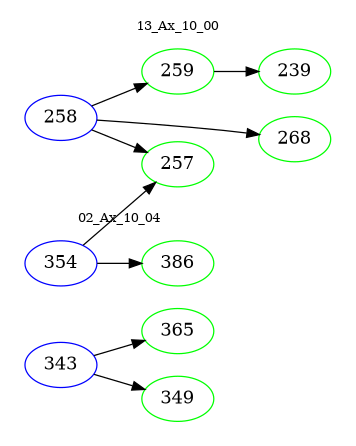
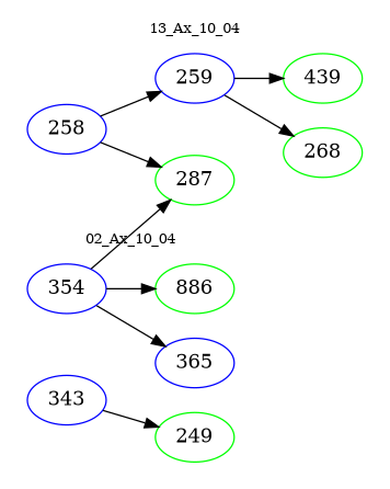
  digraph {
    rankdir=LR
    node [color=green]
    edge [color=black]
    n1 [color=blue label=258]
-   n2 [label=259]
+   n2 [color=blue label=259]
    n3 [label=268]
-   n4 [label=257]
-   n5 [label=239]
+   n4 [label=287]
+   n5 [label=439]
    n6 [color=blue label=354]
-   n7 [label=365]
-   n8 [label=386]
+   n7 [color=blue label=365]
+   n8 [label=886]
    n9 [color=blue label=343]
-   n10 [label=349]
+   n10 [label=249]
    subgraph cluster_1 {
      color=white
      fontsize=10
-     label="13_Ax_10_00"
+     label="13_Ax_10_04"
      n1
      n2
      n3
      n4
      n5
    }
    subgraph cluster_2 {
      color=white
      fontsize=10
      label="02_Ax_10_04"
      n6
      n7
      n8
      n9
      n10
    }
    n1 -> n2
-   n1 -> n3
+   n2 -> n3
    n1 -> n4
    n2 -> n5
    n6 -> n4
-   n9 -> n7
+   n6 -> n7
    n6 -> n8
    n9 -> n10
  }
